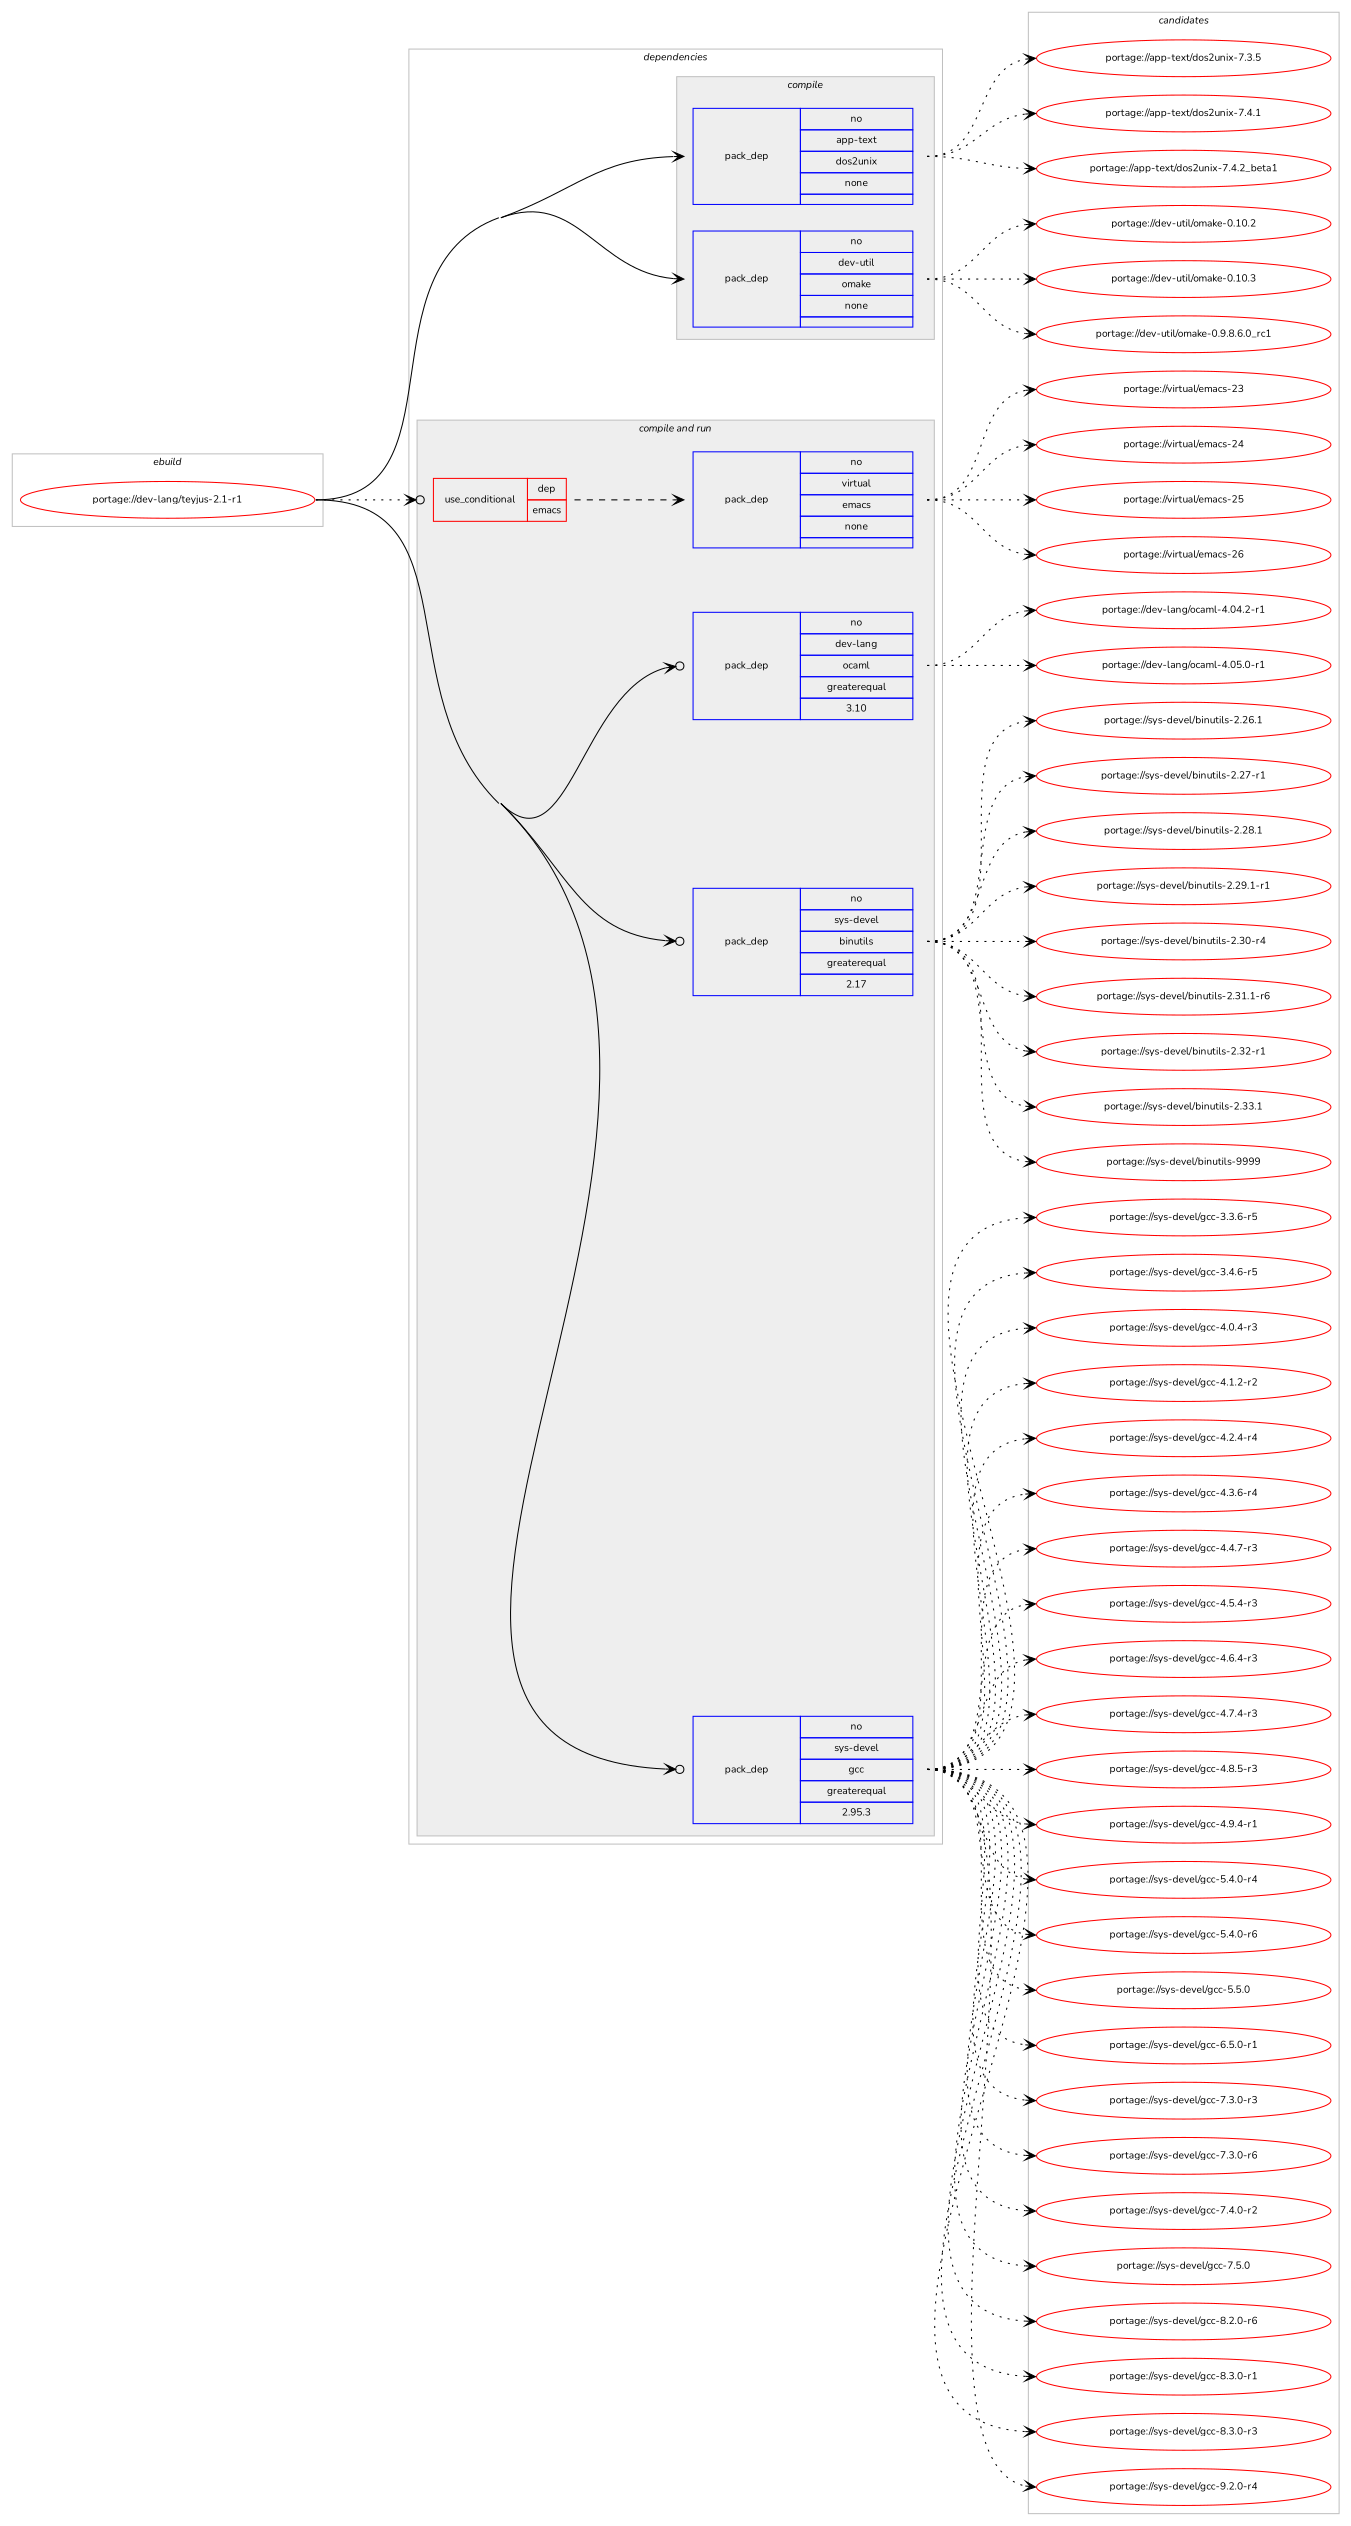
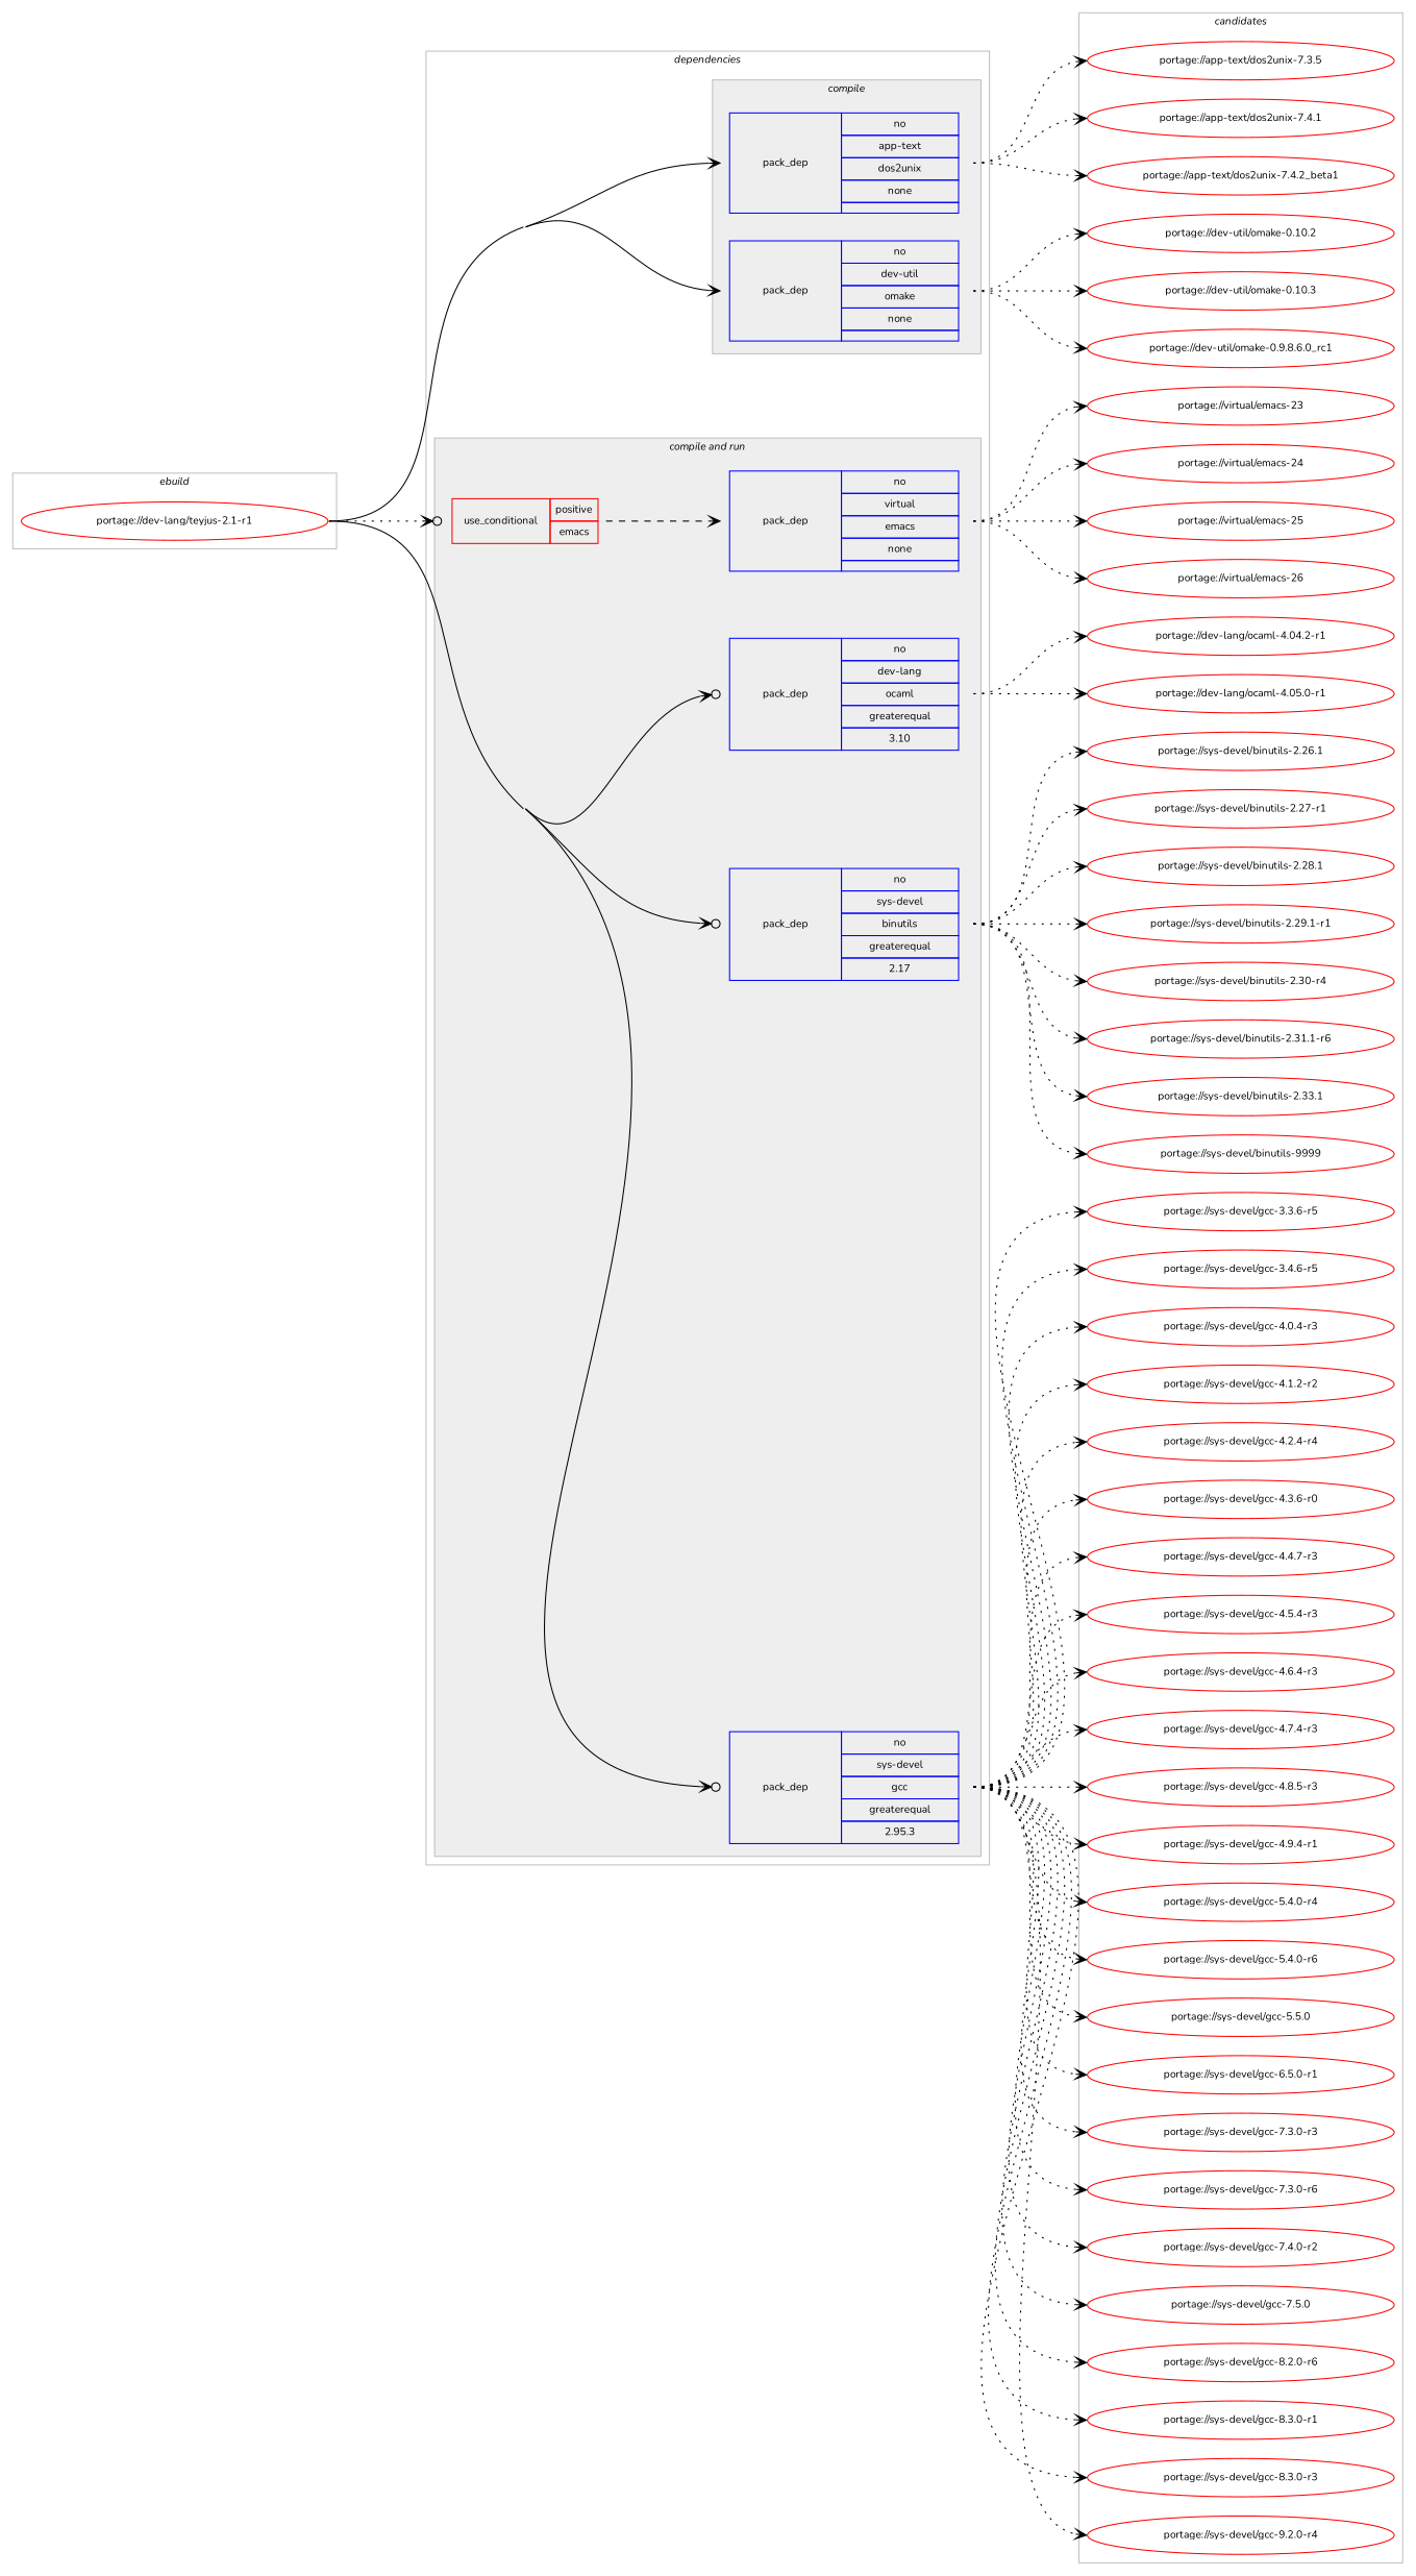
  digraph {
    compound=true
    concentrate=true
    fontname=Nunito
    fontsize=10
    newrank=true
    rankdir=LR
    ranksep=1.5
    node [color=red fontname=Nunito fontsize=10]
    edge [arrowhead=vee fontname=Nunito headport=w style=dotted tailport=e weight=100]
    n1 [label="portage://dev-lang/teyjus-2.1-r1" width=4]
    n2 [color=blue label=<<TABLE BORDER="0" CELLBORDER="1" CELLSPACING="0" CELLPADDING="4" WIDTH="220"><TR><TD ROWSPAN="6" CELLPADDING="30">pack_dep</TD></TR><TR><TD WIDTH="110">no</TD></TR><TR><TD>app-text</TD></TR><TR><TD>dos2unix</TD></TR><TR><TD>none</TD></TR><TR><TD></TD></TR></TABLE>> shape=none]
    n3 [color=blue label=<<TABLE BORDER="0" CELLBORDER="1" CELLSPACING="0" CELLPADDING="4" WIDTH="220"><TR><TD ROWSPAN="6" CELLPADDING="30">pack_dep</TD></TR><TR><TD WIDTH="110">no</TD></TR><TR><TD>dev-util</TD></TR><TR><TD>omake</TD></TR><TR><TD>none</TD></TR><TR><TD></TD></TR></TABLE>> shape=none]
    n4 [color=blue label=<<TABLE BORDER="0" CELLBORDER="1" CELLSPACING="0" CELLPADDING="4" WIDTH="220"><TR><TD ROWSPAN="6" CELLPADDING="30">pack_dep</TD></TR><TR><TD WIDTH="110">no</TD></TR><TR><TD>virtual</TD></TR><TR><TD>emacs</TD></TR><TR><TD>none</TD></TR><TR><TD></TD></TR></TABLE>> shape=none]
-   n5 [label=<<TABLE BORDER="0" CELLBORDER="1" CELLSPACING="0" CELLPADDING="4"><TR><TD ROWSPAN="3" CELLPADDING="10">use_conditional</TD></TR><TR><TD>dep</TD></TR><TR><TD>emacs</TD></TR></TABLE>> shape=none]
+   n5 [label=<<TABLE BORDER="0" CELLBORDER="1" CELLSPACING="0" CELLPADDING="4"><TR><TD ROWSPAN="3" CELLPADDING="10">use_conditional</TD></TR><TR><TD>positive</TD></TR><TR><TD>emacs</TD></TR></TABLE>> shape=none]
    n6 [color=blue label=<<TABLE BORDER="0" CELLBORDER="1" CELLSPACING="0" CELLPADDING="4" WIDTH="220"><TR><TD ROWSPAN="6" CELLPADDING="30">pack_dep</TD></TR><TR><TD WIDTH="110">no</TD></TR><TR><TD>dev-lang</TD></TR><TR><TD>ocaml</TD></TR><TR><TD>greaterequal</TD></TR><TR><TD>3.10</TD></TR></TABLE>> shape=none]
    n7 [color=blue label=<<TABLE BORDER="0" CELLBORDER="1" CELLSPACING="0" CELLPADDING="4" WIDTH="220"><TR><TD ROWSPAN="6" CELLPADDING="30">pack_dep</TD></TR><TR><TD WIDTH="110">no</TD></TR><TR><TD>sys-devel</TD></TR><TR><TD>binutils</TD></TR><TR><TD>greaterequal</TD></TR><TR><TD>2.17</TD></TR></TABLE>> shape=none]
    n8 [color=blue label=<<TABLE BORDER="0" CELLBORDER="1" CELLSPACING="0" CELLPADDING="4" WIDTH="220"><TR><TD ROWSPAN="6" CELLPADDING="30">pack_dep</TD></TR><TR><TD WIDTH="110">no</TD></TR><TR><TD>sys-devel</TD></TR><TR><TD>gcc</TD></TR><TR><TD>greaterequal</TD></TR><TR><TD>2.95.3</TD></TR></TABLE>> shape=none]
    n9 [label="portage://app-text/dos2unix-7.3.5" width=4]
    n10 [label="portage://app-text/dos2unix-7.4.1" width=4]
    n11 [label="portage://app-text/dos2unix-7.4.2_beta1" width=4]
    n12 [label="portage://dev-util/omake-0.10.2" width=4]
    n13 [label="portage://dev-util/omake-0.10.3" width=4]
    n14 [label="portage://dev-util/omake-0.9.8.6.0_rc1" width=4]
    n15 [label="portage://virtual/emacs-23" width=4]
    n16 [label="portage://virtual/emacs-24" width=4]
    n17 [label="portage://virtual/emacs-25" width=4]
    n18 [label="portage://virtual/emacs-26" width=4]
    n19 [label="portage://dev-lang/ocaml-4.04.2-r1" width=4]
    n20 [label="portage://dev-lang/ocaml-4.05.0-r1" width=4]
    n21 [label="portage://sys-devel/binutils-2.26.1" width=4]
    n22 [label="portage://sys-devel/binutils-2.27-r1" width=4]
    n23 [label="portage://sys-devel/binutils-2.28.1" width=4]
    n24 [label="portage://sys-devel/binutils-2.29.1-r1" width=4]
    n25 [label="portage://sys-devel/binutils-2.30-r4" width=4]
    n26 [label="portage://sys-devel/binutils-2.31.1-r6" width=4]
-   n27 [label="portage://sys-devel/binutils-2.32-r1" width=4]
    n28 [label="portage://sys-devel/binutils-2.33.1" width=4]
    n29 [label="portage://sys-devel/binutils-9999" width=4]
    n30 [label="portage://sys-devel/gcc-3.3.6-r5" width=4]
    n31 [label="portage://sys-devel/gcc-3.4.6-r5" width=4]
    n32 [label="portage://sys-devel/gcc-4.0.4-r3" width=4]
    n33 [label="portage://sys-devel/gcc-4.1.2-r2" width=4]
    n34 [label="portage://sys-devel/gcc-4.2.4-r4" width=4]
-   n35 [label="portage://sys-devel/gcc-4.3.6-r4" width=4]
+   n35 [label="portage://sys-devel/gcc-4.3.6-r0" width=4]
    n36 [label="portage://sys-devel/gcc-4.4.7-r3" width=4]
    n37 [label="portage://sys-devel/gcc-4.5.4-r3" width=4]
    n38 [label="portage://sys-devel/gcc-4.6.4-r3" width=4]
    n39 [label="portage://sys-devel/gcc-4.7.4-r3" width=4]
    n40 [label="portage://sys-devel/gcc-4.8.5-r3" width=4]
    n41 [label="portage://sys-devel/gcc-4.9.4-r1" width=4]
    n42 [label="portage://sys-devel/gcc-5.4.0-r4" width=4]
    n43 [label="portage://sys-devel/gcc-5.4.0-r6" width=4]
    n44 [label="portage://sys-devel/gcc-5.5.0" width=4]
    n45 [label="portage://sys-devel/gcc-6.5.0-r1" width=4]
    n46 [label="portage://sys-devel/gcc-7.3.0-r3" width=4]
    n47 [label="portage://sys-devel/gcc-7.3.0-r6" width=4]
    n48 [label="portage://sys-devel/gcc-7.4.0-r2" width=4]
    n49 [label="portage://sys-devel/gcc-7.5.0" width=4]
    n50 [label="portage://sys-devel/gcc-8.2.0-r6" width=4]
    n51 [label="portage://sys-devel/gcc-8.3.0-r1" width=4]
    n52 [label="portage://sys-devel/gcc-8.3.0-r3" width=4]
    n53 [label="portage://sys-devel/gcc-9.2.0-r4" width=4]
    subgraph cluster_1 {
      color=gray
      label=<<i>ebuild</i>>
      rank=same
      n1
    }
    subgraph cluster_2 {
      color=gray
      label=<<i>dependencies</i>>
      subgraph cluster_3 {
        color=gray
        fillcolor="#eeeeee"
        label=<<i>compile</i>>
        style=filled
        subgraph sub_4 {
          color=gray
          fillcolor="#eeeeee"
          label=<<i>compile</i>>
          style=filled
          n2
        }
        subgraph sub_5 {
          color=gray
          fillcolor="#eeeeee"
          label=<<i>compile</i>>
          style=filled
          n3
        }
      }
      subgraph cluster_6 {
        color=gray
        fillcolor="#eeeeee"
        label=<<i>compile and run</i>>
        style=filled
        subgraph sub_7 {
          color=gray
          fillcolor="#eeeeee"
          label=<<i>compile and run</i>>
          style=filled
          n5
          subgraph sub_8 {
            color=gray
            fillcolor="#eeeeee"
            label=<<i>compile and run</i>>
            style=filled
            n4
          }
        }
        subgraph sub_9 {
          color=gray
          fillcolor="#eeeeee"
          label=<<i>compile and run</i>>
          style=filled
          n6
        }
        subgraph sub_10 {
          color=gray
          fillcolor="#eeeeee"
          label=<<i>compile and run</i>>
          style=filled
          n7
        }
        subgraph sub_11 {
          color=gray
          fillcolor="#eeeeee"
          label=<<i>compile and run</i>>
          style=filled
          n8
        }
      }
      subgraph cluster_12 {
        color=gray
        fillcolor="#eeeeee"
        label=<<i>run</i>>
        style=filled
      }
    }
    subgraph cluster_13 {
      color=gray
      label=<<i>candidates</i>>
      rank=same
      subgraph sub_14 {
        color=black
        label=<<i>candidates</i>>
        nodesep=1
        rank=same
        n9
        n10
        n11
      }
      subgraph sub_15 {
        color=black
        label=<<i>candidates</i>>
        nodesep=1
        rank=same
        n12
        n13
        n14
      }
      subgraph sub_16 {
        color=black
        label=<<i>candidates</i>>
        nodesep=1
        rank=same
        n15
        n16
        n17
        n18
      }
      subgraph sub_17 {
        color=black
        label=<<i>candidates</i>>
        nodesep=1
        rank=same
        n19
        n20
      }
      subgraph sub_18 {
        color=black
        label=<<i>candidates</i>>
        nodesep=1
        rank=same
        n21
        n22
        n23
        n24
        n25
        n26
-       n27
        n28
        n29
      }
      subgraph sub_19 {
        color=black
        label=<<i>candidates</i>>
        nodesep=1
        rank=same
        n30
        n31
        n32
        n33
        n34
        n35
        n36
        n37
        n38
        n39
        n40
        n41
        n42
        n43
        n44
        n45
        n46
        n47
        n48
        n49
        n50
        n51
        n52
        n53
      }
    }
    n1 -> n2 [style=solid weight=20]
    n1 -> n3 [style=solid weight=20]
    n1 -> n5 [arrowhead=odotvee weight=20]
    n1 -> n6 [arrowhead=odotvee style=solid weight=20]
    n1 -> n7 [arrowhead=odotvee style=solid weight=20]
    n1 -> n8 [arrowhead=odotvee style=solid weight=20]
    n2 -> n9
    n2 -> n10
    n2 -> n11
    n3 -> n12
    n3 -> n13
    n3 -> n14
    n4 -> n15
    n4 -> n16
    n4 -> n17
    n4 -> n18
    n5 -> n4 [style=dashed weight=20]
    n6 -> n19
    n6 -> n20
    n7 -> n21
    n7 -> n22
    n7 -> n23
    n7 -> n24
    n7 -> n25
    n7 -> n26
-   n7 -> n27
    n7 -> n28
    n7 -> n29
    n8 -> n30
    n8 -> n31
    n8 -> n32
    n8 -> n33
    n8 -> n34
    n8 -> n35
    n8 -> n36
    n8 -> n37
    n8 -> n38
    n8 -> n39
    n8 -> n40
    n8 -> n41
    n8 -> n42
    n8 -> n43
    n8 -> n44
    n8 -> n45
    n8 -> n46
    n8 -> n47
    n8 -> n48
    n8 -> n49
    n8 -> n50
    n8 -> n51
    n8 -> n52
    n8 -> n53
  }
